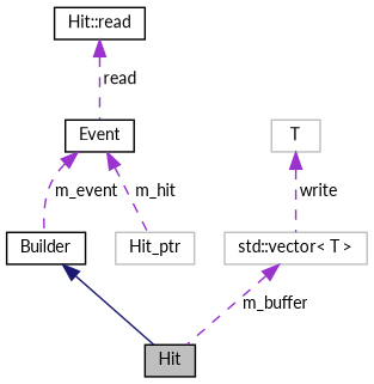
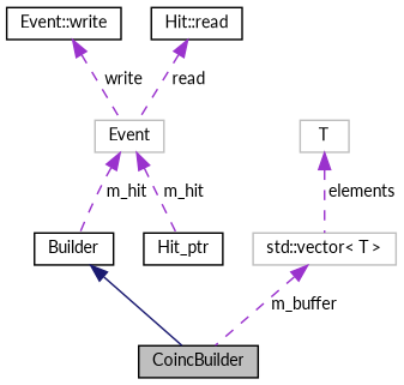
  digraph {
    fontname=Lato
    node [color=black fillcolor=white fontname=Lato fontsize=10 shape=record style=filled]
    edge [color=darkorchid3 dir=back fontname=Lato fontsize=10 labelfontname=Helvetica labelfontsize=10 style=dashed]
-   n1 [fillcolor=grey75 fontcolor=black height=0.2 label=Hit width=0.4]
+   n1 [fillcolor=grey75 fontcolor=black height=0.2 label=CoincBuilder width=0.4]
    n2 [height=0.2 label=Builder width=0.4]
-   n3 [height=0.2 label=Event width=0.4]
-   n4 [color=grey75 height=0.2 label=Hit_ptr width=0.4]
+   n3 [color=grey75 height=0.2 label=Event width=0.4]
+   n4 [height=0.2 label=Hit_ptr width=0.4]
+   n5 [height=0.2 label="Event::write" width=0.4]
    n6 [height=0.2 label="Hit::read" width=0.4]
    n7 [color=grey75 height=0.2 label="std::vector\< T \>" width=0.4]
    n8 [color=grey75 height=0.2 label=T width=0.4]
    n2 -> n1 [color=midnightblue style=solid]
-   n3 -> n2 [label=" m_event"]
+   n3 -> n2 [label=" m_hit"]
    n3 -> n4 [label=" m_hit"]
+   n5 -> n3 [label=" write"]
    n6 -> n3 [label=" read"]
    n7 -> n1 [label=" m_buffer"]
-   n8 -> n7 [label=" write"]
+   n8 -> n7 [label=" elements"]
  }
